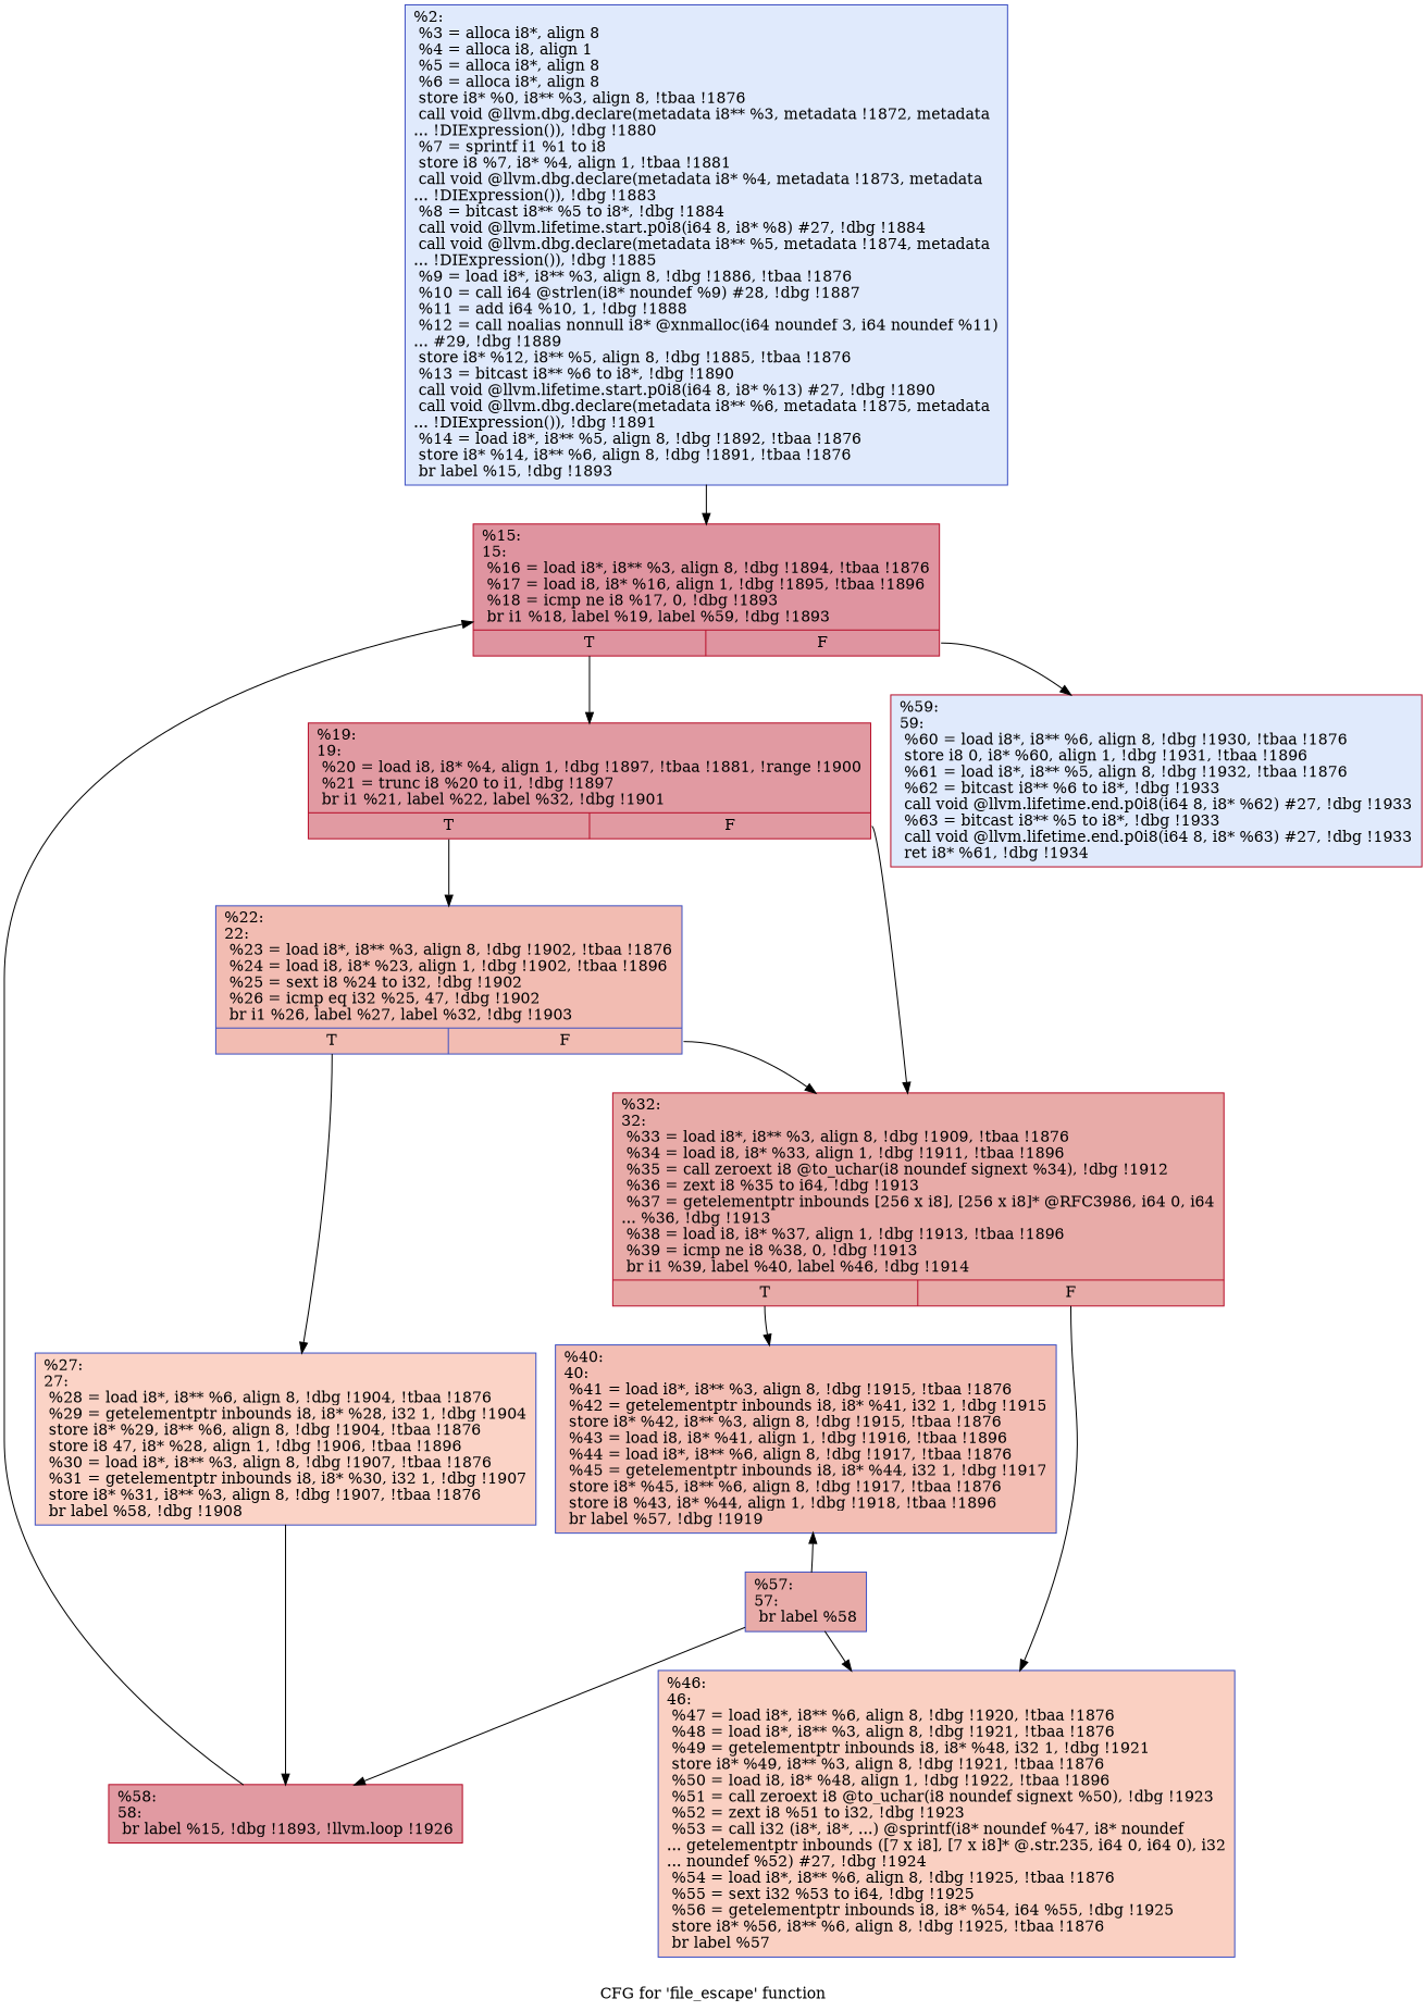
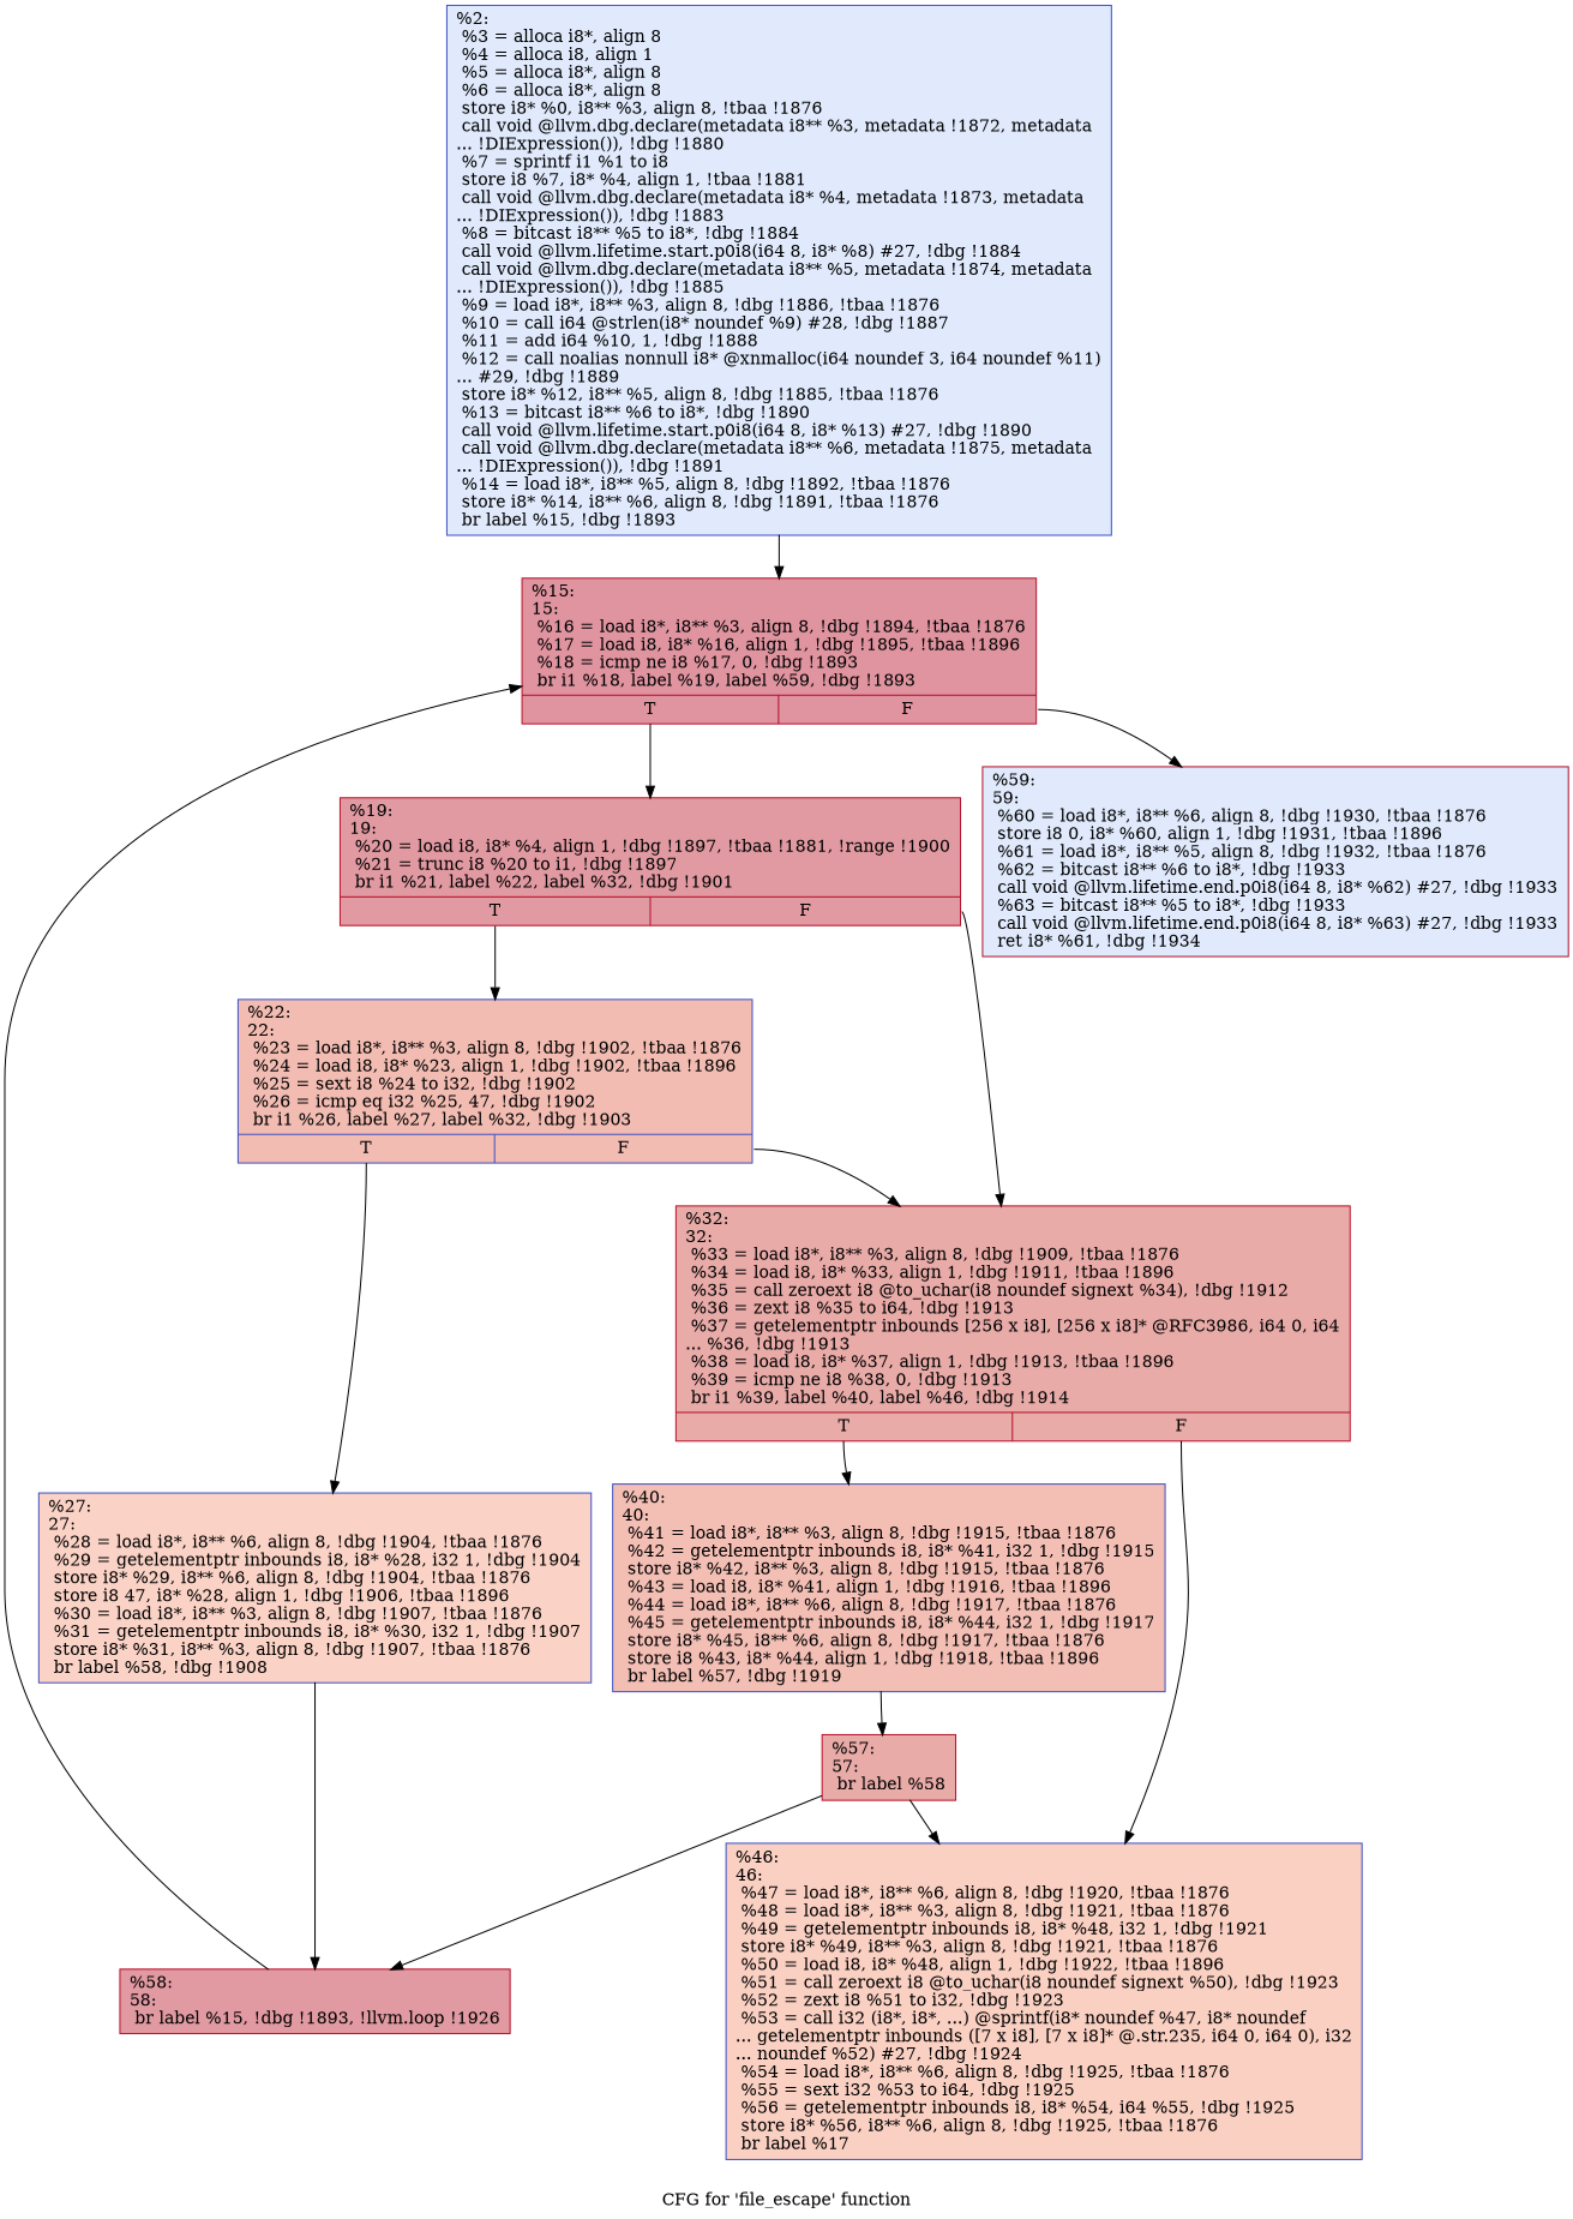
  digraph {
    label="CFG for 'file_escape' function"
    node [color="#b70d28ff" fillcolor="#b9d0f970" shape=record style=filled]
    n1 [color="#3d50c3ff" label="{%2:\l  %3 = alloca i8*, align 8\l  %4 = alloca i8, align 1\l  %5 = alloca i8*, align 8\l  %6 = alloca i8*, align 8\l  store i8* %0, i8** %3, align 8, !tbaa !1876\l  call void @llvm.dbg.declare(metadata i8** %3, metadata !1872, metadata\l... !DIExpression()), !dbg !1880\l  %7 = sprintf i1 %1 to i8\l  store i8 %7, i8* %4, align 1, !tbaa !1881\l  call void @llvm.dbg.declare(metadata i8* %4, metadata !1873, metadata\l... !DIExpression()), !dbg !1883\l  %8 = bitcast i8** %5 to i8*, !dbg !1884\l  call void @llvm.lifetime.start.p0i8(i64 8, i8* %8) #27, !dbg !1884\l  call void @llvm.dbg.declare(metadata i8** %5, metadata !1874, metadata\l... !DIExpression()), !dbg !1885\l  %9 = load i8*, i8** %3, align 8, !dbg !1886, !tbaa !1876\l  %10 = call i64 @strlen(i8* noundef %9) #28, !dbg !1887\l  %11 = add i64 %10, 1, !dbg !1888\l  %12 = call noalias nonnull i8* @xnmalloc(i64 noundef 3, i64 noundef %11)\l... #29, !dbg !1889\l  store i8* %12, i8** %5, align 8, !dbg !1885, !tbaa !1876\l  %13 = bitcast i8** %6 to i8*, !dbg !1890\l  call void @llvm.lifetime.start.p0i8(i64 8, i8* %13) #27, !dbg !1890\l  call void @llvm.dbg.declare(metadata i8** %6, metadata !1875, metadata\l... !DIExpression()), !dbg !1891\l  %14 = load i8*, i8** %5, align 8, !dbg !1892, !tbaa !1876\l  store i8* %14, i8** %6, align 8, !dbg !1891, !tbaa !1876\l  br label %15, !dbg !1893\l}"]
    n2 [fillcolor="#b70d2870" label="{%15:\l15:                                               \l  %16 = load i8*, i8** %3, align 8, !dbg !1894, !tbaa !1876\l  %17 = load i8, i8* %16, align 1, !dbg !1895, !tbaa !1896\l  %18 = icmp ne i8 %17, 0, !dbg !1893\l  br i1 %18, label %19, label %59, !dbg !1893\l|{<s0>T|<s1>F}}"]
    n3 [fillcolor="#bb1b2c70" label="{%19:\l19:                                               \l  %20 = load i8, i8* %4, align 1, !dbg !1897, !tbaa !1881, !range !1900\l  %21 = trunc i8 %20 to i1, !dbg !1897\l  br i1 %21, label %22, label %32, !dbg !1901\l|{<s0>T|<s1>F}}"]
    n4 [label="{%59:\l59:                                               \l  %60 = load i8*, i8** %6, align 8, !dbg !1930, !tbaa !1876\l  store i8 0, i8* %60, align 1, !dbg !1931, !tbaa !1896\l  %61 = load i8*, i8** %5, align 8, !dbg !1932, !tbaa !1876\l  %62 = bitcast i8** %6 to i8*, !dbg !1933\l  call void @llvm.lifetime.end.p0i8(i64 8, i8* %62) #27, !dbg !1933\l  %63 = bitcast i8** %5 to i8*, !dbg !1933\l  call void @llvm.lifetime.end.p0i8(i64 8, i8* %63) #27, !dbg !1933\l  ret i8* %61, !dbg !1934\l}"]
    n5 [color="#3d50c3ff" fillcolor="#e1675170" label="{%22:\l22:                                               \l  %23 = load i8*, i8** %3, align 8, !dbg !1902, !tbaa !1876\l  %24 = load i8, i8* %23, align 1, !dbg !1902, !tbaa !1896\l  %25 = sext i8 %24 to i32, !dbg !1902\l  %26 = icmp eq i32 %25, 47, !dbg !1902\l  br i1 %26, label %27, label %32, !dbg !1903\l|{<s0>T|<s1>F}}"]
    n6 [fillcolor="#cc403a70" label="{%32:\l32:                                               \l  %33 = load i8*, i8** %3, align 8, !dbg !1909, !tbaa !1876\l  %34 = load i8, i8* %33, align 1, !dbg !1911, !tbaa !1896\l  %35 = call zeroext i8 @to_uchar(i8 noundef signext %34), !dbg !1912\l  %36 = zext i8 %35 to i64, !dbg !1913\l  %37 = getelementptr inbounds [256 x i8], [256 x i8]* @RFC3986, i64 0, i64\l... %36, !dbg !1913\l  %38 = load i8, i8* %37, align 1, !dbg !1913, !tbaa !1896\l  %39 = icmp ne i8 %38, 0, !dbg !1913\l  br i1 %39, label %40, label %46, !dbg !1914\l|{<s0>T|<s1>F}}"]
    n7 [color="#3d50c3ff" fillcolor="#f59c7d70" label="{%27:\l27:                                               \l  %28 = load i8*, i8** %6, align 8, !dbg !1904, !tbaa !1876\l  %29 = getelementptr inbounds i8, i8* %28, i32 1, !dbg !1904\l  store i8* %29, i8** %6, align 8, !dbg !1904, !tbaa !1876\l  store i8 47, i8* %28, align 1, !dbg !1906, !tbaa !1896\l  %30 = load i8*, i8** %3, align 8, !dbg !1907, !tbaa !1876\l  %31 = getelementptr inbounds i8, i8* %30, i32 1, !dbg !1907\l  store i8* %31, i8** %3, align 8, !dbg !1907, !tbaa !1876\l  br label %58, !dbg !1908\l}"]
    n8 [color="#3d50c3ff" fillcolor="#e36c5570" label="{%40:\l40:                                               \l  %41 = load i8*, i8** %3, align 8, !dbg !1915, !tbaa !1876\l  %42 = getelementptr inbounds i8, i8* %41, i32 1, !dbg !1915\l  store i8* %42, i8** %3, align 8, !dbg !1915, !tbaa !1876\l  %43 = load i8, i8* %41, align 1, !dbg !1916, !tbaa !1896\l  %44 = load i8*, i8** %6, align 8, !dbg !1917, !tbaa !1876\l  %45 = getelementptr inbounds i8, i8* %44, i32 1, !dbg !1917\l  store i8* %45, i8** %6, align 8, !dbg !1917, !tbaa !1876\l  store i8 %43, i8* %44, align 1, !dbg !1918, !tbaa !1896\l  br label %57, !dbg !1919\l}"]
-   n9 [color="#3d50c3ff" fillcolor="#f3947570" label="{%46:\l46:                                               \l  %47 = load i8*, i8** %6, align 8, !dbg !1920, !tbaa !1876\l  %48 = load i8*, i8** %3, align 8, !dbg !1921, !tbaa !1876\l  %49 = getelementptr inbounds i8, i8* %48, i32 1, !dbg !1921\l  store i8* %49, i8** %3, align 8, !dbg !1921, !tbaa !1876\l  %50 = load i8, i8* %48, align 1, !dbg !1922, !tbaa !1896\l  %51 = call zeroext i8 @to_uchar(i8 noundef signext %50), !dbg !1923\l  %52 = zext i8 %51 to i32, !dbg !1923\l  %53 = call i32 (i8*, i8*, ...) @sprintf(i8* noundef %47, i8* noundef\l... getelementptr inbounds ([7 x i8], [7 x i8]* @.str.235, i64 0, i64 0), i32\l... noundef %52) #27, !dbg !1924\l  %54 = load i8*, i8** %6, align 8, !dbg !1925, !tbaa !1876\l  %55 = sext i32 %53 to i64, !dbg !1925\l  %56 = getelementptr inbounds i8, i8* %54, i64 %55, !dbg !1925\l  store i8* %56, i8** %6, align 8, !dbg !1925, !tbaa !1876\l  br label %57\l}"]
+   n9 [color="#3d50c3ff" fillcolor="#f3947570" label="{%46:\l46:                                               \l  %47 = load i8*, i8** %6, align 8, !dbg !1920, !tbaa !1876\l  %48 = load i8*, i8** %3, align 8, !dbg !1921, !tbaa !1876\l  %49 = getelementptr inbounds i8, i8* %48, i32 1, !dbg !1921\l  store i8* %49, i8** %3, align 8, !dbg !1921, !tbaa !1876\l  %50 = load i8, i8* %48, align 1, !dbg !1922, !tbaa !1896\l  %51 = call zeroext i8 @to_uchar(i8 noundef signext %50), !dbg !1923\l  %52 = zext i8 %51 to i32, !dbg !1923\l  %53 = call i32 (i8*, i8*, ...) @sprintf(i8* noundef %47, i8* noundef\l... getelementptr inbounds ([7 x i8], [7 x i8]* @.str.235, i64 0, i64 0), i32\l... noundef %52) #27, !dbg !1924\l  %54 = load i8*, i8** %6, align 8, !dbg !1925, !tbaa !1876\l  %55 = sext i32 %53 to i64, !dbg !1925\l  %56 = getelementptr inbounds i8, i8* %54, i64 %55, !dbg !1925\l  store i8* %56, i8** %6, align 8, !dbg !1925, !tbaa !1876\l  br label %17\l}"]
    n10 [fillcolor="#bb1b2c70" label="{%58:\l58:                                               \l  br label %15, !dbg !1893, !llvm.loop !1926\l}"]
-   n11 [color="#3d50c3ff" fillcolor="#cc403a70" label="{%57:\l57:                                               \l  br label %58\l}"]
+   n11 [fillcolor="#cc403a70" label="{%57:\l57:                                               \l  br label %58\l}"]
    n1 -> n2
    n2 -> n3 [tailport=s0]
    n2 -> n4 [tailport=s1]
    n3 -> n5 [tailport=s0]
    n3 -> n6 [tailport=s1]
    n5 -> n6 [tailport=s1]
    n5 -> n7 [tailport=s0]
    n6 -> n8 [tailport=s0]
    n6 -> n9 [tailport=s1]
    n7 -> n10
-   n11 -> n8
+   n8 -> n11
    n10 -> n2
    n11 -> n9
    n11 -> n10
  }
